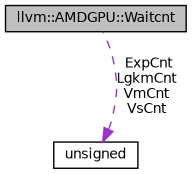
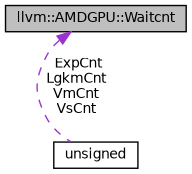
  digraph {
    node [color=black fontname=Helvetica fontsize=10 shape=box]
    n1 [fillcolor=grey75 fontcolor=black height=0.2 label="llvm::AMDGPU::Waitcnt" style=filled width=0.4]
    n2 [height=0.2 label=unsigned width=0.4]
-   n2 -> n1 [color=darkorchid3 dir=back fontname=Helvetica fontsize=10 label=" ExpCnt\nLgkmCnt\nVmCnt\nVsCnt" labelfontname=Helvetica labelfontsize=10 style=dashed]
+   n1 -> n2 [color=darkorchid3 dir=back fontname=Helvetica fontsize=10 label=" ExpCnt\nLgkmCnt\nVmCnt\nVsCnt" labelfontname=Helvetica labelfontsize=10 style=dashed]
  }
